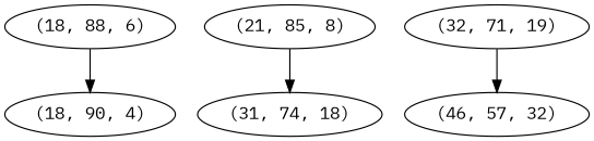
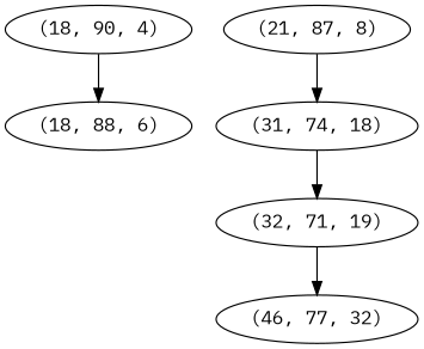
  digraph {
    fontname="IBM Plex Mono"
    node [fontname="IBM Plex Mono"]
    edge [fontname="IBM Plex Mono"]
    n1 [label="(18, 90, 4)"]
    "(18, 88, 6)"
-   "(21, 85, 8)"
+   "(21, 85, 8)" [label="(21, 87, 8)"]
    "(31, 74, 18)"
    "(32, 71, 19)"
-   "(46, 57, 32)"
-   "(18, 88, 6)" -> n1
+   "(46, 57, 32)" [label="(46, 77, 32)"]
+   n1 -> "(18, 88, 6)"
    "(21, 85, 8)" -> "(31, 74, 18)"
+   "(31, 74, 18)" -> "(32, 71, 19)"
    "(32, 71, 19)" -> "(46, 57, 32)"
  }
